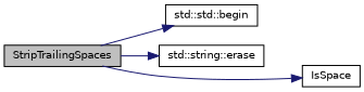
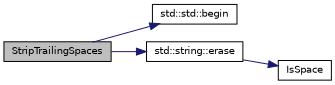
  digraph {
    rankdir=LR
    node [color=black fontname=Helvetica fontsize=10 shape=record]
    edge [color=midnightblue fontname=Helvetica fontsize=10 labelfontname=Helvetica labelfontsize=10 style=solid]
    n1 [fillcolor=grey75 fontcolor=black height=0.2 label=StripTrailingSpaces style=filled width=0.4]
    n2 [height=0.2 label="std::std::begin" width=0.4]
    n3 [height=0.2 label="std::string::erase" width=0.4]
    n4 [height=0.2 label=IsSpace width=0.4]
    n1 -> n2
    n1 -> n3
-   n1 -> n4
+   n3 -> n4
  }
